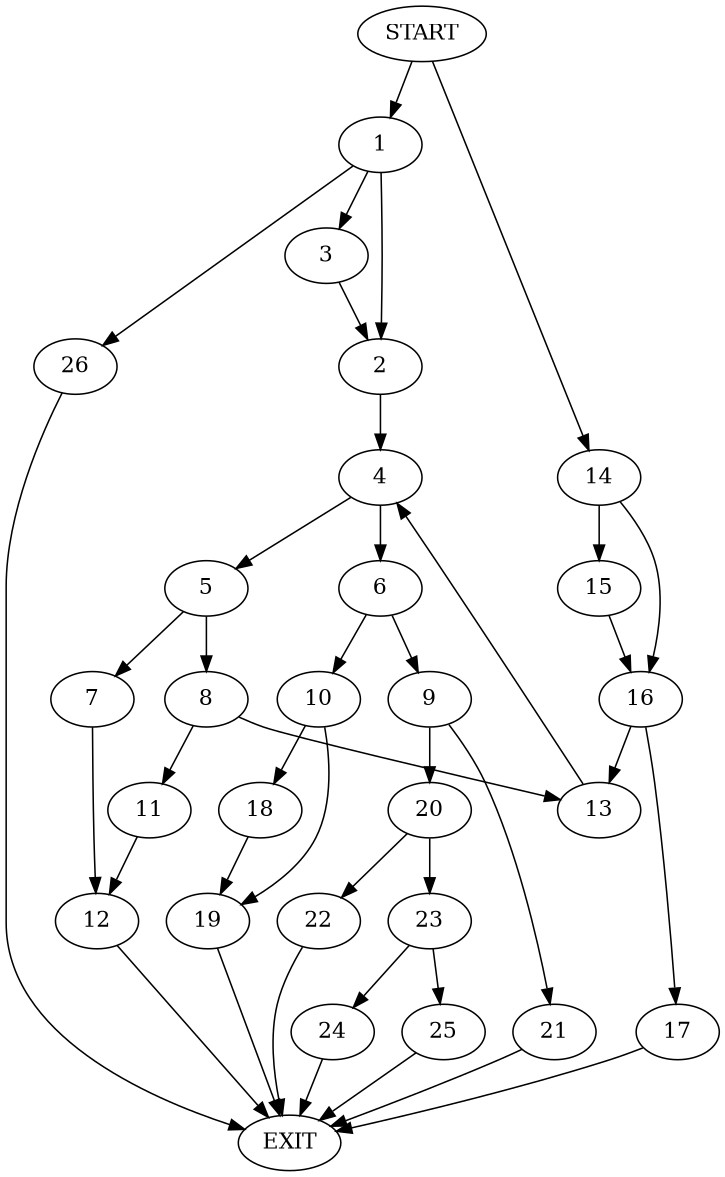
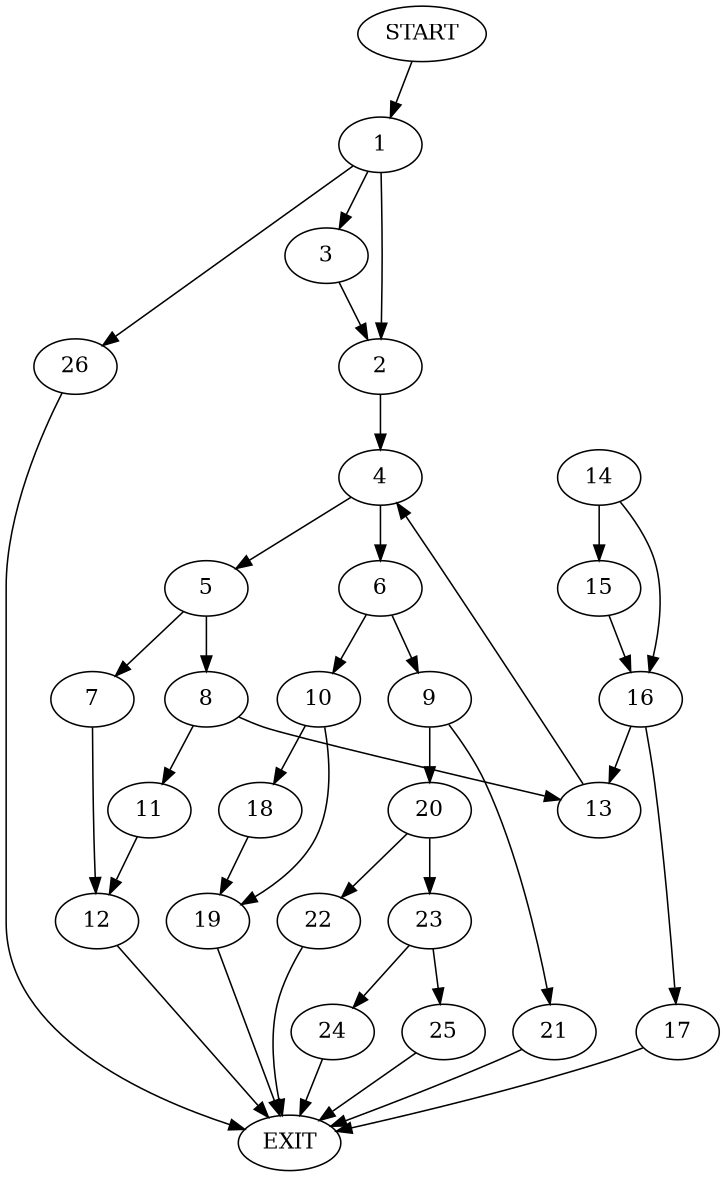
  digraph {
    n1 [label=START]
    1
    14
    26
    2
    3
    15
    16
    n9 [label=EXIT]
    4
    5
    6
    7
    8
    9
    10
    12
    11
    13
    20
    21
    18
    19
    22
    23
    17
    24
    25
    n1 -> 1
-   n1 -> 14
    1 -> 26
    1 -> 2
    1 -> 3
    14 -> 15
    14 -> 16
    26 -> n9
    2 -> 4
    3 -> 2
    15 -> 16
    16 -> 13
    16 -> 17
    4 -> 5
    4 -> 6
    5 -> 7
    5 -> 8
    6 -> 9
    6 -> 10
    7 -> 12
    8 -> 11
    8 -> 13
    9 -> 20
    9 -> 21
    10 -> 18
    10 -> 19
    12 -> n9
    11 -> 12
    13 -> 4
    20 -> 22
    20 -> 23
    21 -> n9
    18 -> 19
    19 -> n9
    22 -> n9
    23 -> 24
    23 -> 25
    17 -> n9
    24 -> n9
    25 -> n9
  }
